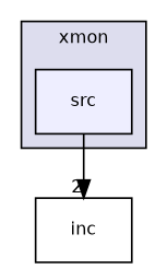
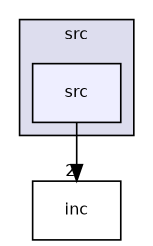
  digraph {
    compound=true
    node [fontname=Helvetica fontsize=10 shape=box]
    n1 [fillcolor="#eeeeff" label=src pencolor=black style=filled]
    n2 [label=inc]
    subgraph cluster_1 {
      bgcolor="#ddddee"
      fontname=Helvetica
      fontsize=10
-     label=xmon
+     label=src
      pencolor=black
      n1
    }
    n1 -> n2 [headlabel=2 labeldistance=1.5 labelfontname=Helvetica labelfontsize=10]
  }
